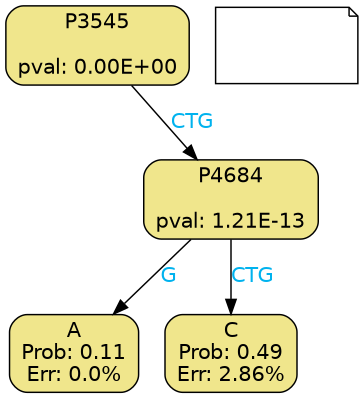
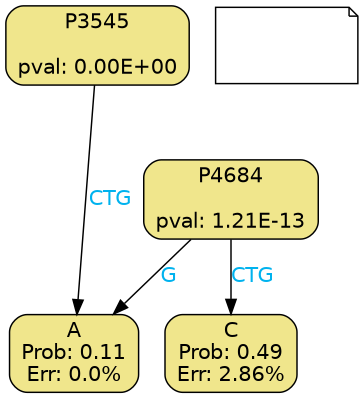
  digraph {
    ranksep=equally
    splines=polylines
    node [color=black fillcolor=khaki fontname=helvetica shape=box style="filled, rounded"]
    edge [fontcolor=deepskyblue2 fontname=helvetica]
    n1 [label="C\nProb: 0.49\nErr: 2.86%"]
    n2 [label="A\nProb: 0.11\nErr: 0.0%"]
    n3 [align=left fillcolor=white fontcolor=white fontsize=10 label="Response : P521\nClasses: A|C|G|T\nIn ACC: 0.97\nOut ACC: 0.82\n" shape=note style=filled]
    n4 [label="P3545\n\npval: 0.00E+00"]
    n5 [label="P4684\n\npval: 1.21E-13"]
    subgraph sub_1 {
      rank=same
      n1
      n2
    }
    subgraph sub_2 {
      rank=same
      n3
      n4
    }
-   n4 -> n5 [label=CTG]
+   n4 -> n2 [label=CTG]
    n5 -> n1 [label=CTG]
    n5 -> n2 [label=G]
  }
